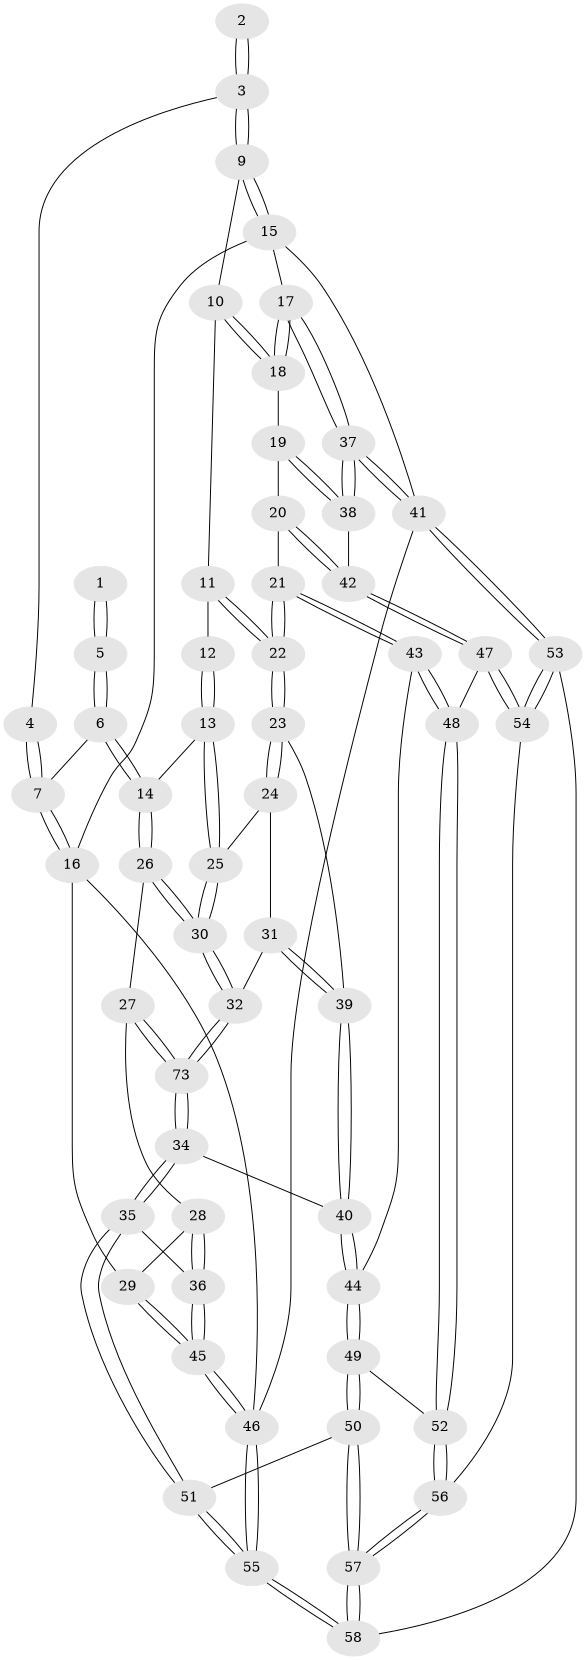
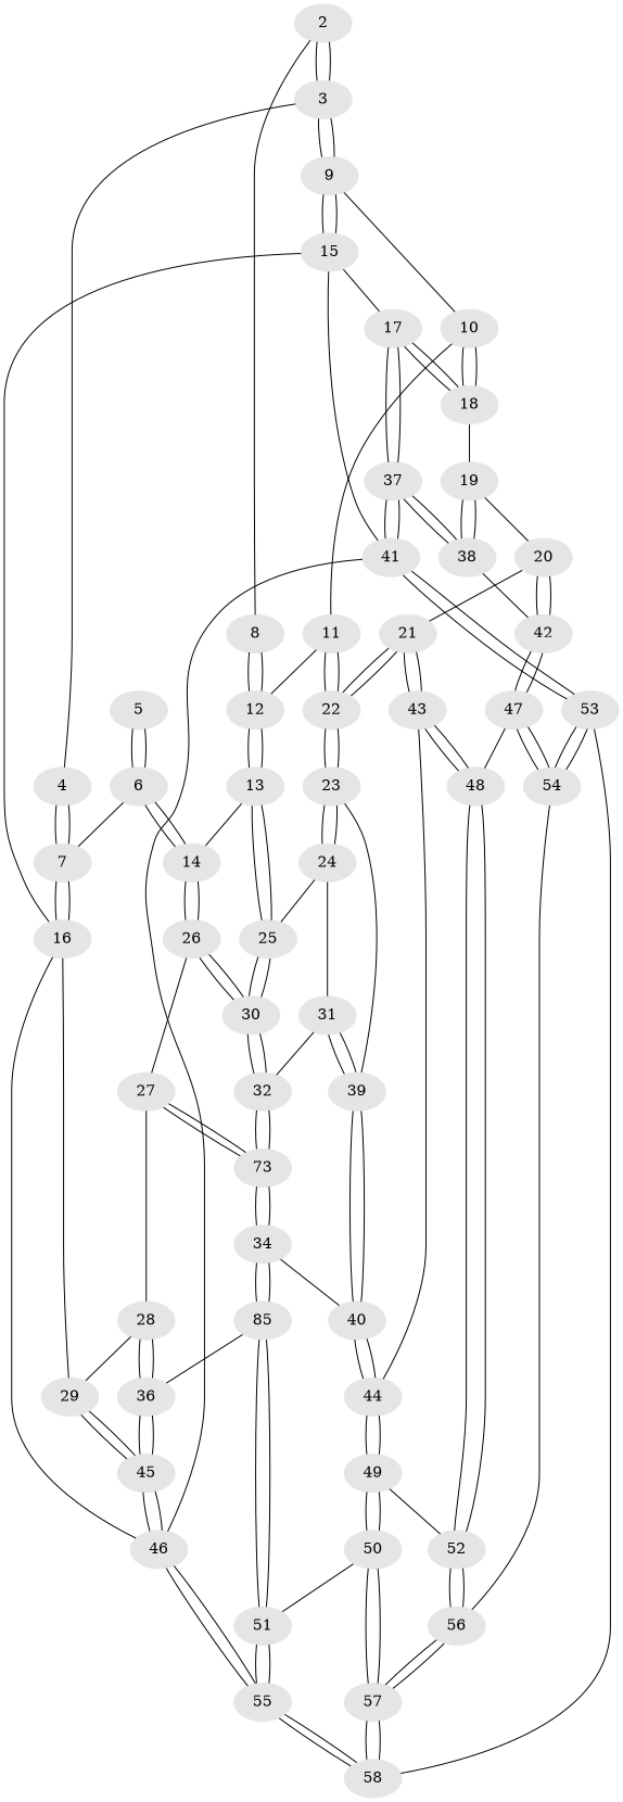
  graph {
    node [color=gray90 style=filled]
-   1
    5
    2
    3
+   8
    6
    4
    9
    12
    7
    10
    15
    16
    14
    26
    29
    46
    13
    11
    18
    17
    41
    22
    19
    23
    25
    30
    27
    37
    53
    45
    55
    38
    20
    21
    42
    43
    47
    44
    48
    24
    39
    31
    40
    32
    28
    n47 [label=73]
    36
    34
-   35
+   35 [label=85]
    51
    49
    54
    58
    52
    50
    56
    57
-   1 -- 5
-   1 -- 5
    5 -- 6
    5 -- 6
    2 -- 3
    2 -- 3
+   2 -- 8
    3 -- 4
    3 -- 9
    3 -- 9
+   8 -- 12
+   8 -- 12
    6 -- 7
    6 -- 14
    6 -- 14
    4 -- 7
    4 -- 7
    9 -- 10
    9 -- 15
    9 -- 15
    12 -- 13
    12 -- 13
    7 -- 16
    7 -- 16
    10 -- 11
    10 -- 18
    10 -- 18
    15 -- 16
    15 -- 17
    15 -- 41
    16 -- 29
    16 -- 46
    14 -- 26
    14 -- 26
    26 -- 30
    26 -- 30
    26 -- 27
    29 -- 45
    29 -- 45
    46 -- 55
    46 -- 55
    13 -- 14
    13 -- 25
    13 -- 25
    11 -- 12
    11 -- 22
    11 -- 22
    18 -- 19
    17 -- 18
    17 -- 18
    17 -- 37
    17 -- 37
    41 -- 46
    41 -- 53
    41 -- 53
    22 -- 23
    22 -- 23
    19 -- 38
    19 -- 38
    19 -- 20
    23 -- 24
    23 -- 24
    23 -- 39
    25 -- 30
    25 -- 30
    30 -- 32
    30 -- 32
    27 -- 28
    27 -- n47
    27 -- n47
    37 -- 41
    37 -- 41
    37 -- 38
    37 -- 38
    53 -- 54
    53 -- 54
    53 -- 58
    45 -- 46
    45 -- 46
    55 -- 58
    55 -- 58
    38 -- 42
    20 -- 21
    20 -- 42
    20 -- 42
    21 -- 22
    21 -- 22
    21 -- 43
    21 -- 43
    42 -- 47
    42 -- 47
    43 -- 44
    43 -- 48
    43 -- 48
    47 -- 48
    47 -- 54
    47 -- 54
    44 -- 49
    44 -- 49
    48 -- 52
    48 -- 52
    24 -- 25
    24 -- 31
    39 -- 40
    39 -- 40
    31 -- 39
    31 -- 39
    31 -- 32
    40 -- 44
    40 -- 44
    32 -- n47
    32 -- n47
    28 -- 29
    28 -- 36
    28 -- 36
    n47 -- 34
    n47 -- 34
    36 -- 45
    36 -- 45
    34 -- 40
    34 -- 35
    34 -- 35
    35 -- 36
    35 -- 51
    35 -- 51
    51 -- 55
    51 -- 55
    49 -- 52
    49 -- 50
    49 -- 50
    54 -- 56
    52 -- 56
    52 -- 56
    50 -- 51
    50 -- 57
    50 -- 57
    56 -- 57
    56 -- 57
    57 -- 58
    57 -- 58
  }
